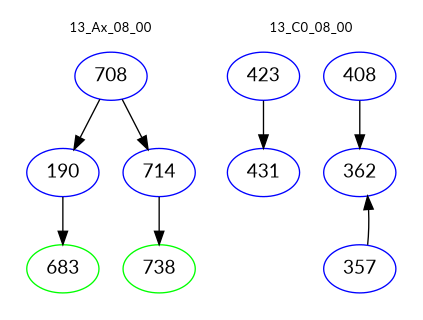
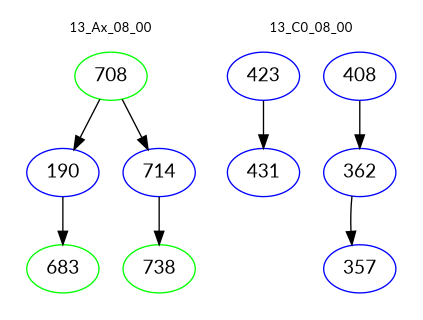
  digraph {
    fontname=Lato
    node [color=blue fontname=Lato]
    edge [color=black fontname=Lato]
-   n1 [label=708]
+   n1 [color=green label=708]
    n2 [label=190]
    n3 [label=714]
    n4 [color=green label=683]
    n5 [color=green label=738]
    n6 [label=408]
    n7 [label=362]
    n8 [label=423]
    n9 [label=357]
    n10 [label=431]
    subgraph cluster_1 {
      color=white
      fontsize=10
      label="13_Ax_08_00"
      n1
      n2
      n3
      n4
      n5
    }
    subgraph cluster_2 {
      color=white
      fontsize=10
      label="13_C0_08_00"
      n6
      n7
      n8
      n9
      n10
    }
    n1 -> n2
    n1 -> n3
    n2 -> n4
    n3 -> n5
    n6 -> n7
-   n9 -> n7
+   n7 -> n9
    n8 -> n10
  }
